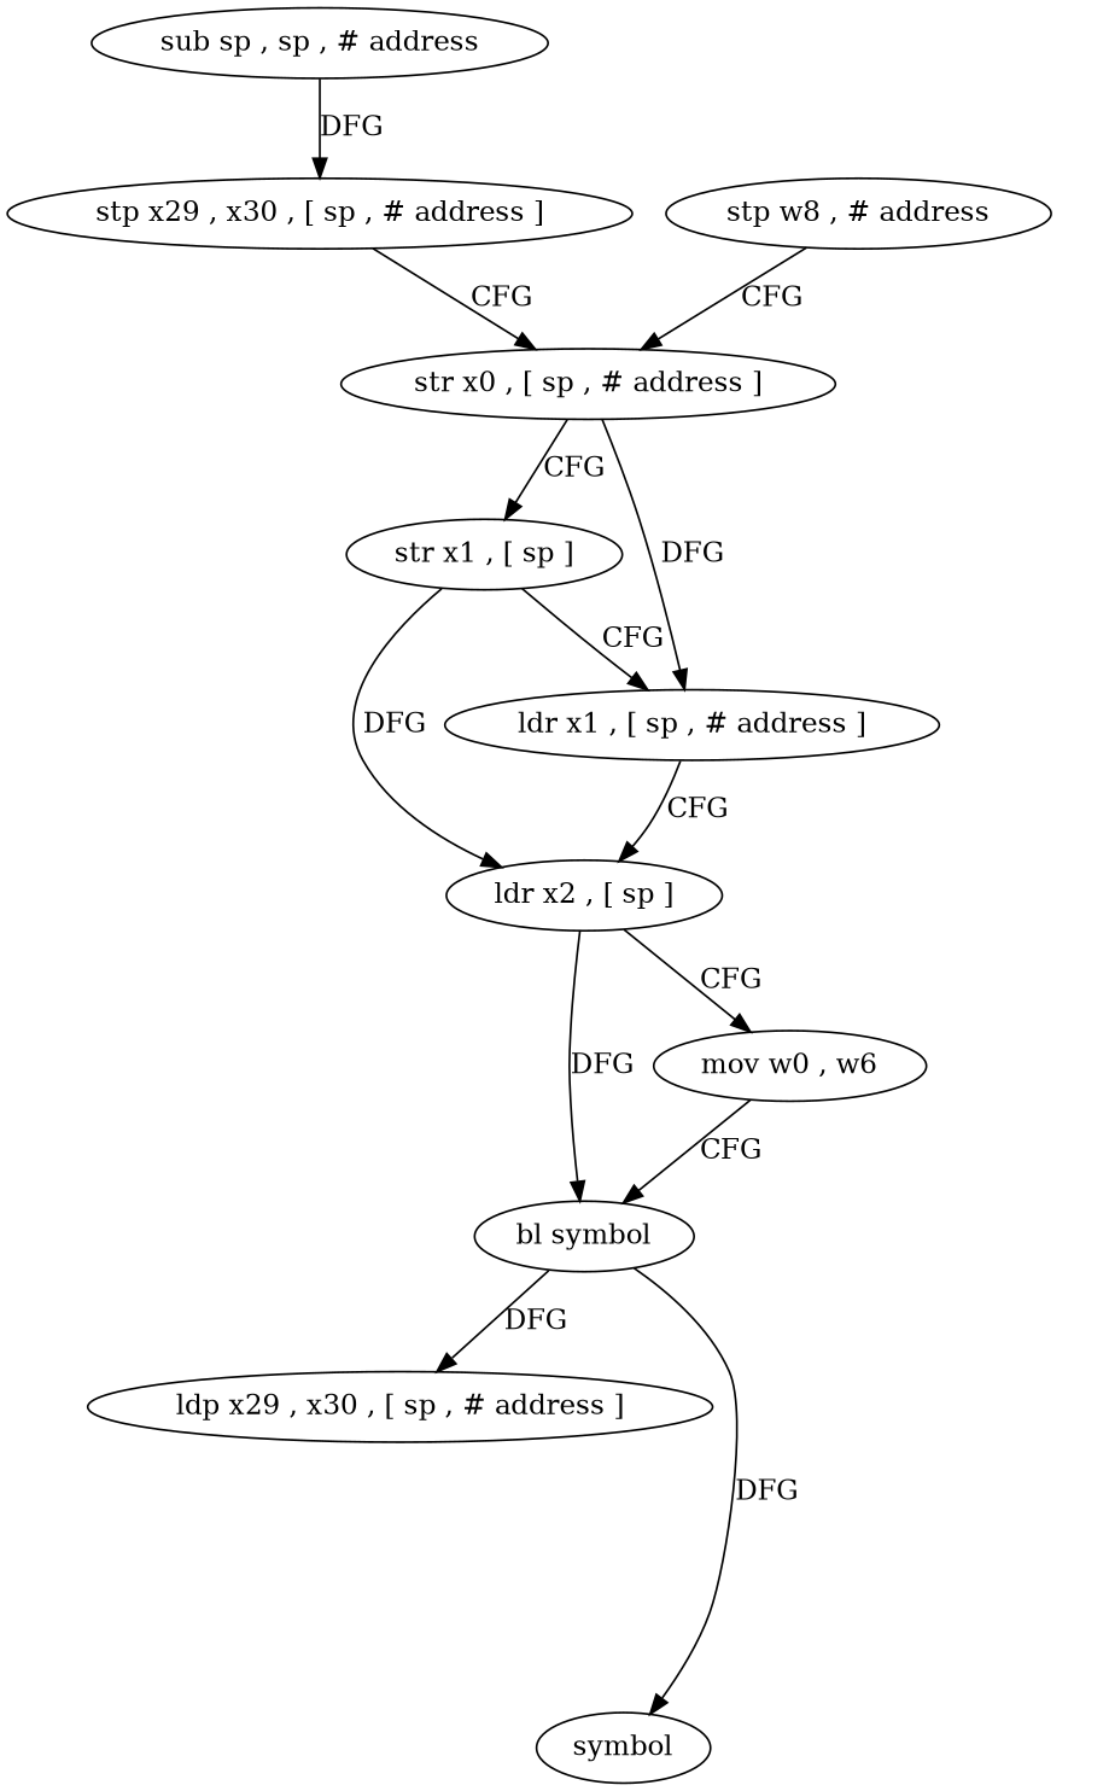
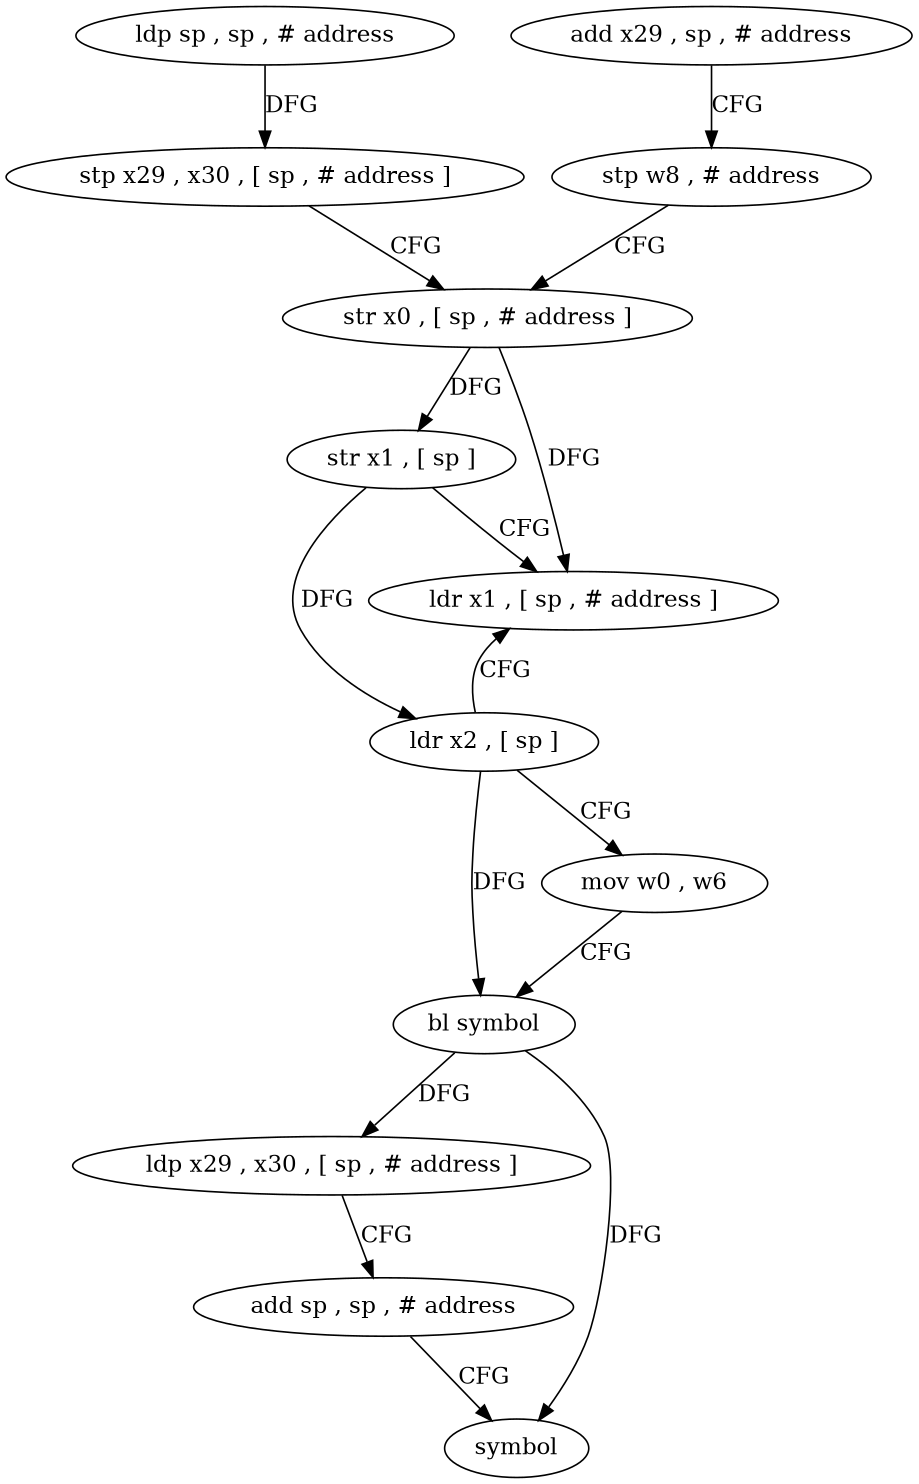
  digraph {
-   n1 [label="sub sp , sp , # address"]
+   n1 [label="ldp sp , sp , # address"]
    n2 [label="stp x29 , x30 , [ sp , # address ]"]
    n3 [label="str x0 , [ sp , # address ]"]
+   n4 [label="add x29 , sp , # address"]
    n5 [label="stp w8 , # address"]
    n6 [label="str x1 , [ sp ]"]
    n7 [label="ldr x1 , [ sp , # address ]"]
    n8 [label="ldr x2 , [ sp ]"]
    n9 [label="bl symbol"]
    n10 [label="mov w0 , w6"]
    n11 [label="ldp x29 , x30 , [ sp , # address ]"]
    n12 [label=symbol]
+   n13 [label="add sp , sp , # address"]
    n1 -> n2 [label=DFG]
    n2 -> n3 [label=CFG]
-   n3 -> n6 [label=CFG]
+   n3 -> n6 [label=DFG]
    n3 -> n7 [label=DFG]
+   n4 -> n5 [label=CFG]
    n5 -> n3 [label=CFG]
    n6 -> n7 [label=CFG]
    n6 -> n8 [label=DFG]
-   n7 -> n8 [label=CFG]
+   n8 -> n7 [label=CFG]
    n8 -> n9 [label=DFG]
    n8 -> n10 [label=CFG]
    n9 -> n11 [label=DFG]
    n9 -> n12 [label=DFG]
    n10 -> n9 [label=CFG]
+   n11 -> n13 [label=CFG]
+   n13 -> n12 [label=CFG]
  }
